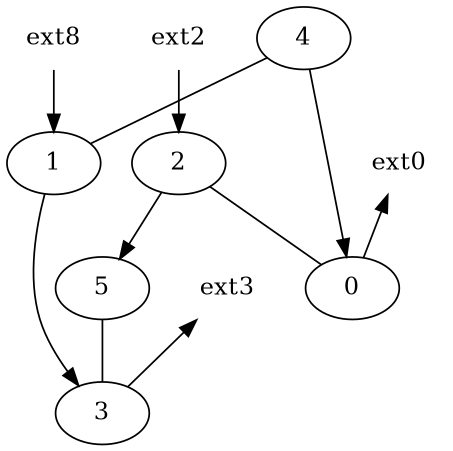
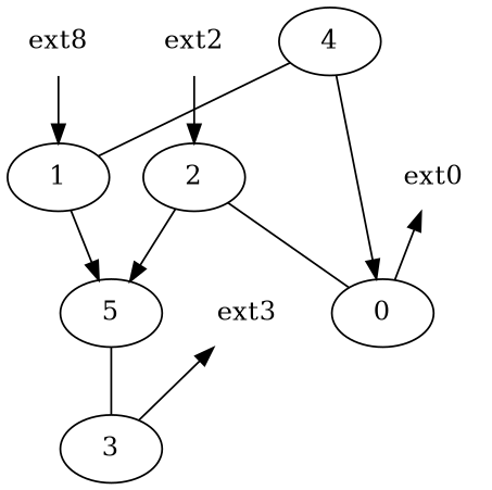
  digraph {
    node [node_type=i]
    edge [cut_flow=uncut dir=forward edge_id=1 pdg=1]
    1
    3
    2
    0
    5
    4
    ext0 [flow=sink shape=none node_type=""]
    n8 [flow=source label=ext8 shape=none node_type=""]
    ext2 [flow=source shape=none node_type=""]
    ext3 [flow=sink shape=none node_type=""]
-   1 -> 3 [edge_id=10 pdg=11]
+   1 -> 5 [edge_id=10 pdg=11]
    2 -> 0 [dir=none edge_id=9 pdg=21]
    2 -> 5 [edge_id=7]
    5 -> 3 [dir=none edge_id=8 pdg=22]
    4 -> 1 [dir=none edge_id=6 pdg=22]
    4 -> 0 [edge_id=5]
    ext0 -> 0 [cut_flow=reversed dir=back]
    n8 -> 1 [cut_flow=reversed edge_id=0 pdg=11]
    ext2 -> 2 [cut_flow=aligned]
    ext3 -> 3 [cut_flow=aligned dir=back edge_id=0 pdg=11]
  }
